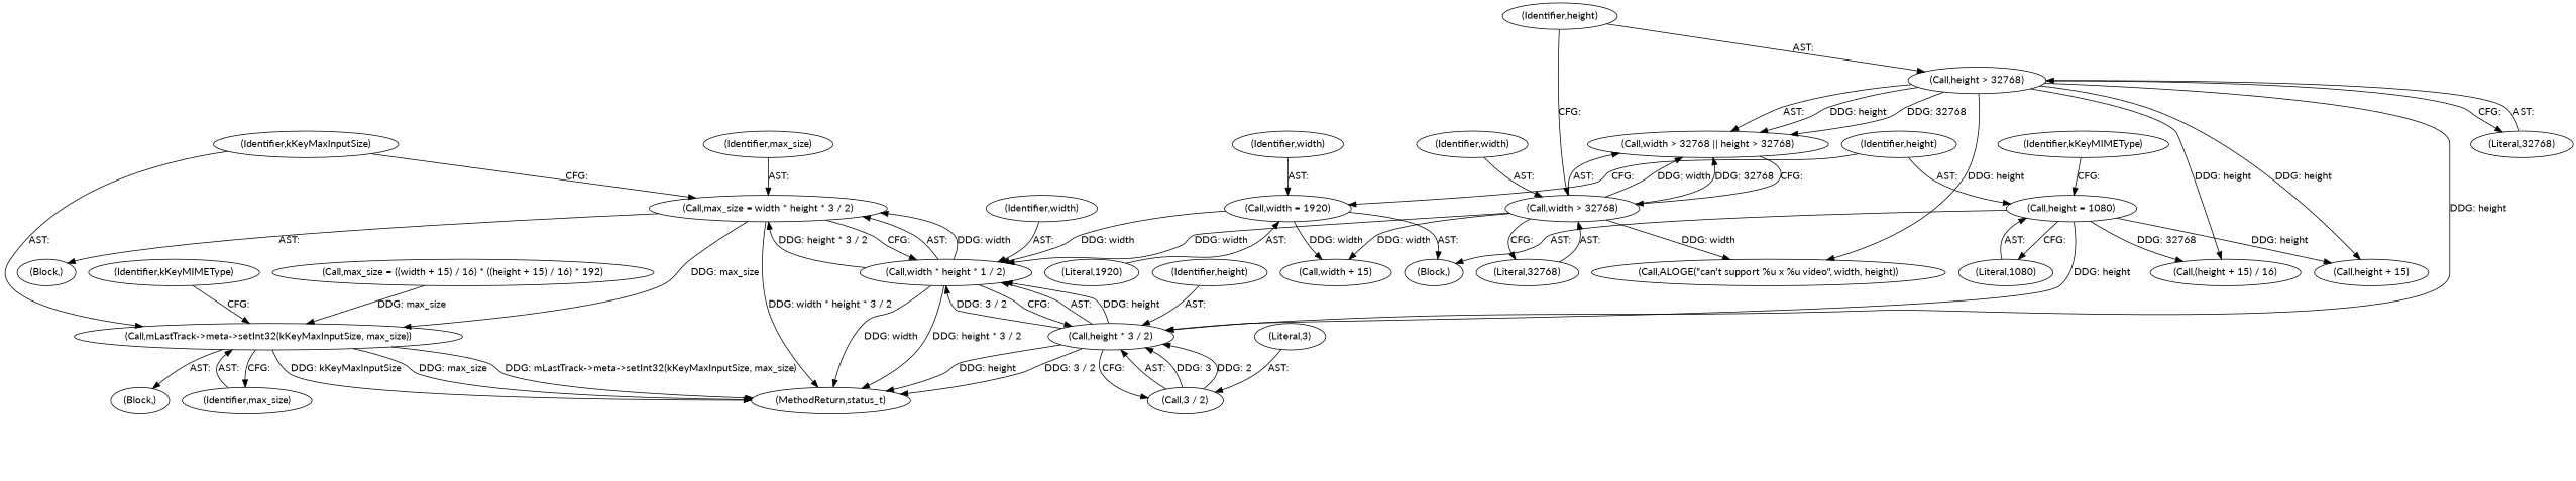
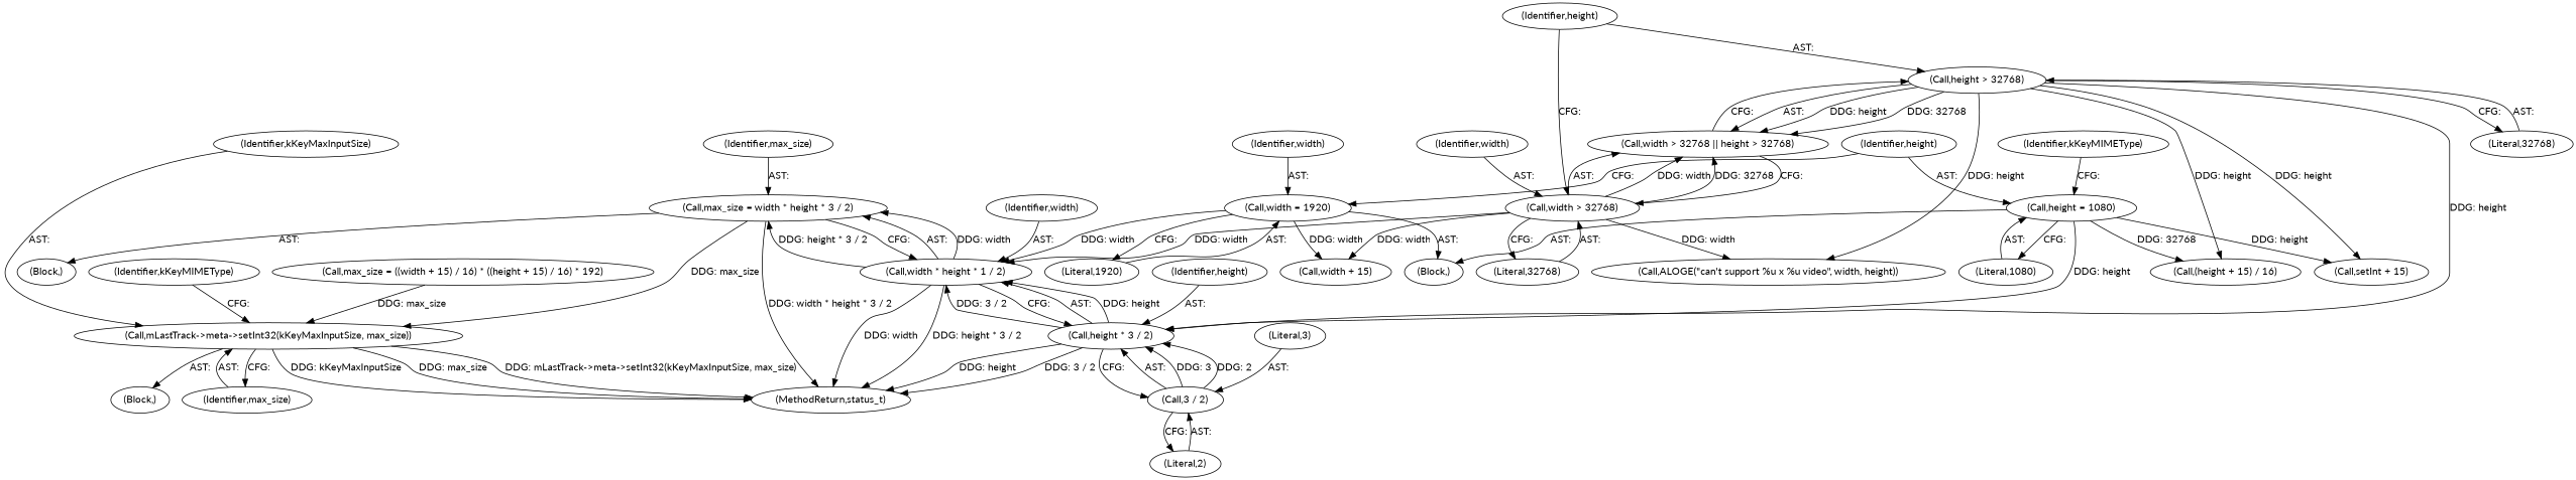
  digraph {
    fontname=Lato
    node [fontname=Lato]
    edge [fontname=Lato]
    n1 [label="(Call,max_size = width * height * 3 / 2)"]
    n2 [label="(Call,width * height * 1 / 2)"]
    n3 [label="(Call,mLastTrack->meta->setInt32(kKeyMaxInputSize, max_size))"]
    n4 [label="(Block,)"]
    n5 [label="(MethodReturn,status_t)"]
    n6 [label="(Call,height * 3 / 2)"]
    n7 [label="(Identifier,max_size)"]
    n8 [label="(Block,)"]
    n9 [label="(Call,3 / 2)"]
    n10 [label="(Call,width = 1920)"]
    n11 [label="(Call,width + 15)"]
    n12 [label="(Literal,1920)"]
    n13 [label="(Block,)"]
    n14 [label="(Call,width > 32768)"]
    n15 [label="(Call,width > 32768 || height > 32768)"]
    n16 [label="(Call,ALOGE(\"can't support %u x %u video\", width, height))"]
    n17 [label="(Literal,32768)"]
    n18 [label="(Call,height > 32768)"]
+   n19 [label="(Literal,2)"]
    n20 [label="(Literal,32768)"]
-   n21 [label="(Call,height + 15)"]
+   n21 [label="(Call,setInt + 15)"]
    n22 [label="(Call,(height + 15) / 16)"]
    n23 [label="(Call,height = 1080)"]
    n24 [label="(Literal,1080)"]
    n25 [label="(Identifier,max_size)"]
    n26 [label="(Identifier,height)"]
    n27 [label="(Identifier,height)"]
    n28 [label="(Identifier,kKeyMIMEType)"]
    n29 [label="(Identifier,width)"]
    n30 [label="(Identifier,width)"]
    n31 [label="(Call,max_size = ((width + 15) / 16) * ((height + 15) / 16) * 192)"]
    n32 [label="(Literal,3)"]
    n33 [label="(Identifier,kKeyMIMEType)"]
    n34 [label="(Identifier,height)"]
    n35 [label="(Identifier,kKeyMaxInputSize)"]
    n36 [label="(Identifier,width)"]
    n1 -> n2 [label="CFG: "]
    n1 -> n3 [label="DDG: max_size"]
    n1 -> n4 [label="AST: "]
    n1 -> n5 [label="DDG: width * height * 3 / 2"]
    n2 -> n1 [label="AST: "]
    n2 -> n1 [label="DDG: width"]
    n2 -> n1 [label="DDG: height * 3 / 2"]
    n2 -> n5 [label="DDG: width"]
    n2 -> n5 [label="DDG: height * 3 / 2"]
    n2 -> n6 [label="CFG: "]
    n3 -> n5 [label="DDG: kKeyMaxInputSize"]
    n3 -> n5 [label="DDG: max_size"]
    n3 -> n5 [label="DDG: mLastTrack->meta->setInt32(kKeyMaxInputSize, max_size)"]
    n3 -> n7 [label="CFG: "]
    n3 -> n8 [label="AST: "]
    n6 -> n2 [label="AST: "]
    n6 -> n2 [label="DDG: height"]
    n6 -> n2 [label="DDG: 3 / 2"]
    n6 -> n5 [label="DDG: height"]
    n6 -> n5 [label="DDG: 3 / 2"]
    n6 -> n9 [label="CFG: "]
    n7 -> n3 [label="AST: "]
    n9 -> n6 [label="AST: "]
    n9 -> n6 [label="DDG: 3"]
    n9 -> n6 [label="DDG: 2"]
+   n9 -> n19 [label="CFG: "]
    n10 -> n2 [label="DDG: width"]
    n10 -> n11 [label="DDG: width"]
+   n10 -> n12 [label="CFG: "]
    n10 -> n13 [label="AST: "]
    n12 -> n10 [label="AST: "]
    n14 -> n2 [label="DDG: width"]
    n14 -> n11 [label="DDG: width"]
    n14 -> n15 [label="AST: "]
    n14 -> n15 [label="DDG: width"]
    n14 -> n15 [label="DDG: 32768"]
    n14 -> n16 [label="DDG: width"]
    n14 -> n17 [label="CFG: "]
    n15 -> n14 [label="CFG: "]
+   n15 -> n18 [label="CFG: "]
    n17 -> n14 [label="AST: "]
    n18 -> n6 [label="DDG: height"]
    n18 -> n15 [label="AST: "]
    n18 -> n15 [label="DDG: height"]
    n18 -> n15 [label="DDG: 32768"]
    n18 -> n16 [label="DDG: height"]
    n18 -> n20 [label="CFG: "]
    n18 -> n21 [label="DDG: height"]
    n18 -> n22 [label="DDG: height"]
+   n19 -> n9 [label="AST: "]
    n20 -> n18 [label="AST: "]
    n23 -> n6 [label="DDG: height"]
    n23 -> n13 [label="AST: "]
    n23 -> n21 [label="DDG: height"]
    n23 -> n22 [label="DDG: 32768"]
    n23 -> n24 [label="CFG: "]
    n24 -> n23 [label="AST: "]
    n25 -> n1 [label="AST: "]
    n26 -> n6 [label="AST: "]
    n27 -> n14 [label="CFG: "]
    n27 -> n18 [label="AST: "]
    n28 -> n23 [label="CFG: "]
    n29 -> n10 [label="AST: "]
    n30 -> n14 [label="AST: "]
    n31 -> n3 [label="DDG: max_size"]
    n32 -> n9 [label="AST: "]
    n33 -> n3 [label="CFG: "]
    n34 -> n10 [label="CFG: "]
    n34 -> n23 [label="AST: "]
-   n35 -> n1 [label="CFG: "]
    n35 -> n3 [label="AST: "]
    n36 -> n2 [label="AST: "]
  }
